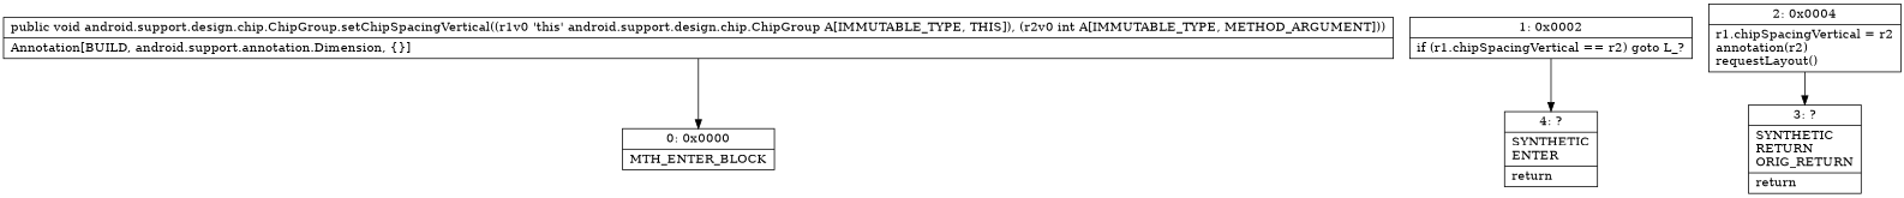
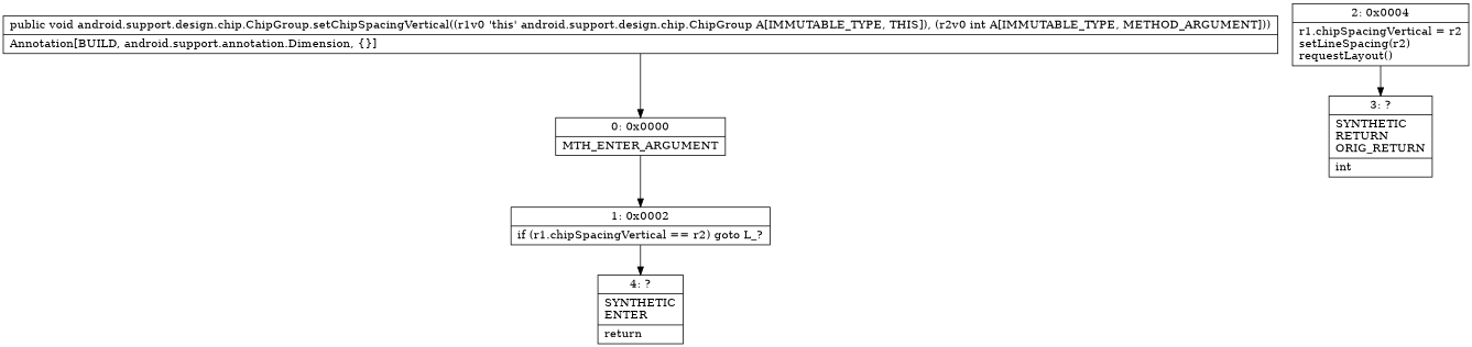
  digraph {
    node [shape=record]
-   n1 [label="{0\:\ 0x0000|MTH_ENTER_BLOCK\l}"]
+   n1 [label="{0\:\ 0x0000|MTH_ENTER_ARGUMENT\l}"]
    n2 [label="{1\:\ 0x0002|if (r1.chipSpacingVertical == r2) goto L_?\l}"]
    n3 [label="{4\:\ ?|SYNTHETIC\lENTER\l|return\l}"]
-   n4 [label="{2\:\ 0x0004|r1.chipSpacingVertical = r2\lannotation(r2)\lrequestLayout()\l}"]
-   n5 [label="{3\:\ ?|SYNTHETIC\lRETURN\lORIG_RETURN\l|return\l}"]
+   n4 [label="{2\:\ 0x0004|r1.chipSpacingVertical = r2\lsetLineSpacing(r2)\lrequestLayout()\l}"]
+   n5 [label="{3\:\ ?|SYNTHETIC\lRETURN\lORIG_RETURN\l|int\l}"]
    n6 [label="{public void android.support.design.chip.ChipGroup.setChipSpacingVertical((r1v0 'this' android.support.design.chip.ChipGroup A[IMMUTABLE_TYPE, THIS]), (r2v0 int A[IMMUTABLE_TYPE, METHOD_ARGUMENT]))  | Annotation[BUILD, android.support.annotation.Dimension, \{\}]\l}"]
+   n1 -> n2
    n2 -> n3
    n4 -> n5
    n6 -> n1
  }
